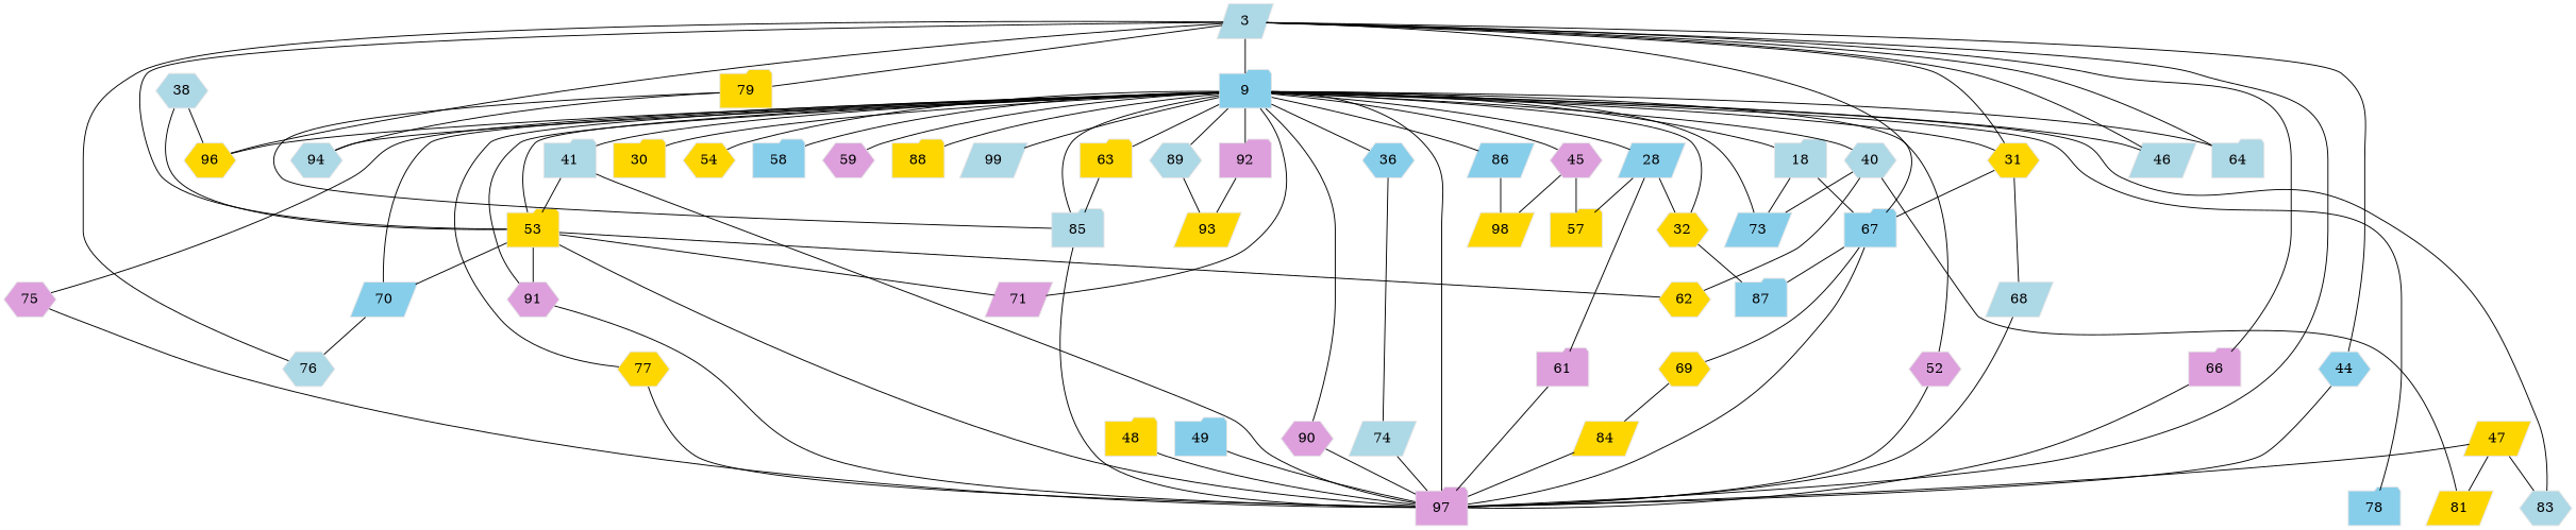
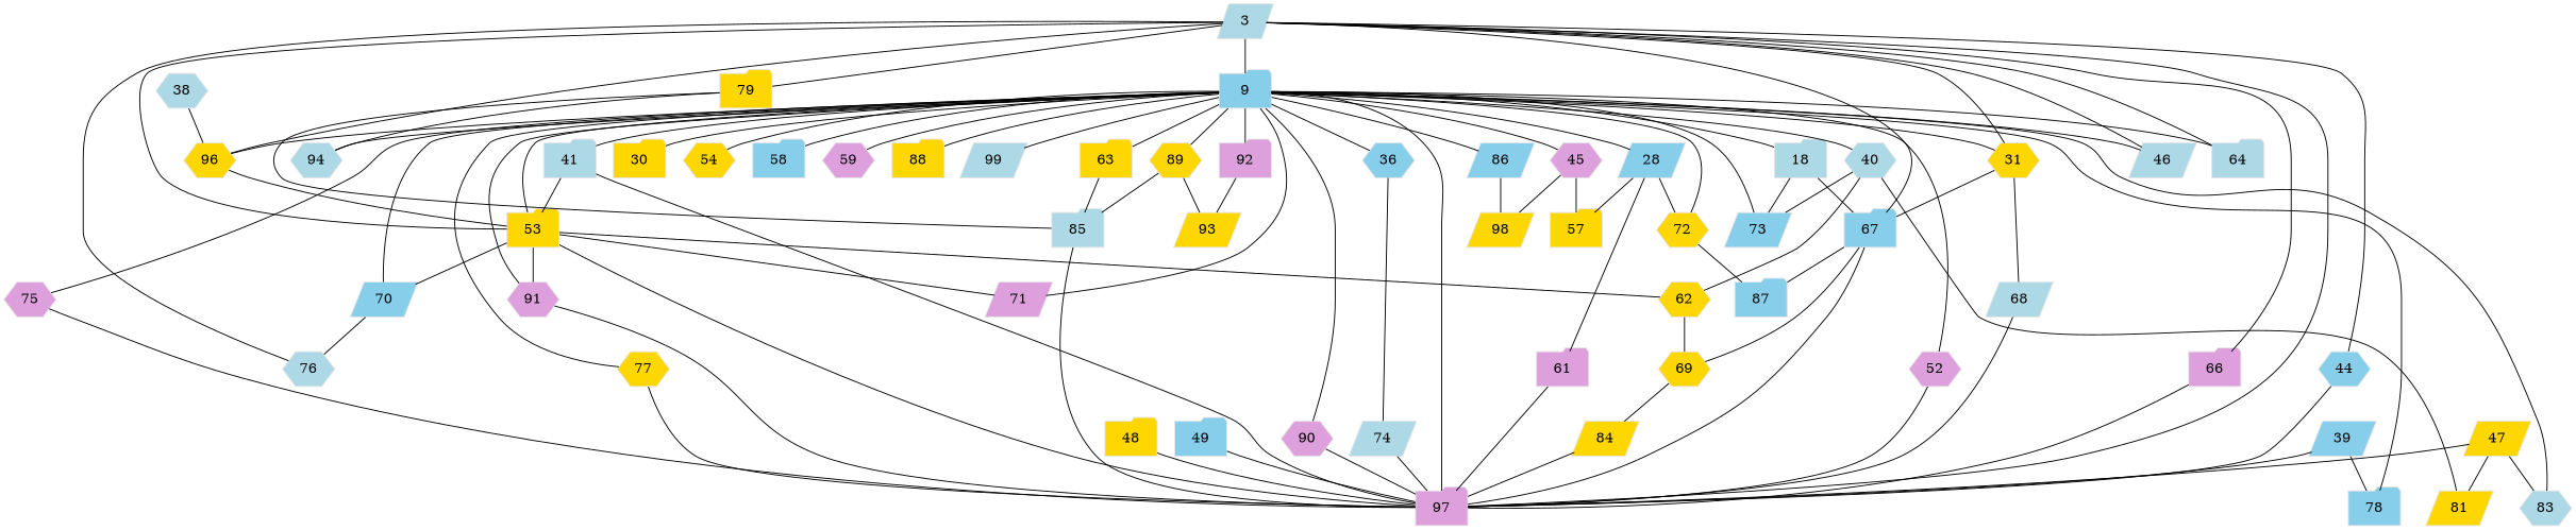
  graph {
    node [color=gray90 fillcolor=gold shape=folder style=filled]
    n1 [fillcolor=lightblue label=3 shape=parallelogram super="+6"]
    9 [fillcolor=skyblue super="+2+7"]
    31 [shape=hexagon super="+24"]
    44 [fillcolor=skyblue shape=hexagon]
    46 [fillcolor=lightblue shape=parallelogram]
    53 [super="+12+4"]
    64 [fillcolor=lightblue]
    66 [fillcolor=plum]
    67 [fillcolor=skyblue super="+51"]
    76 [fillcolor=lightblue shape=hexagon]
    79 [super="+34"]
    96 [shape=hexagon super="+95"]
    97 [fillcolor=plum super="+29+55+60"]
    18 [fillcolor=lightblue]
    28 [fillcolor=skyblue shape=parallelogram]
    30
    36 [fillcolor=skyblue shape=hexagon]
    40 [fillcolor=lightblue shape=hexagon]
    41 [fillcolor=lightblue super="+27"]
    45 [fillcolor=plum shape=hexagon]
    52 [fillcolor=plum shape=hexagon]
    54 [shape=hexagon]
    58 [fillcolor=skyblue]
    59 [fillcolor=plum shape=hexagon super="+50"]
    63 [super="+56"]
    70 [fillcolor=skyblue shape=parallelogram super="+43"]
    71 [fillcolor=plum shape=parallelogram super="+20"]
-   72 [shape=hexagon super="+21+26" label=32]
+   72 [shape=hexagon super="+21+26"]
    73 [fillcolor=skyblue shape=parallelogram super="+65"]
    75 [fillcolor=plum shape=hexagon]
    77 [shape=hexagon]
    78 [fillcolor=skyblue]
    83 [fillcolor=lightblue shape=hexagon]
    85 [fillcolor=lightblue super="+25"]
    86 [fillcolor=skyblue shape=parallelogram super="+19"]
    88
-   89 [fillcolor=lightblue shape=hexagon super="+82"]
+   89 [shape=hexagon super="+82"]
    90 [fillcolor=plum shape=hexagon]
    91 [fillcolor=plum shape=hexagon super="+32"]
    92 [fillcolor=plum]
    94 [fillcolor=lightblue shape=hexagon super="+80"]
    99 [fillcolor=lightblue shape=parallelogram]
    68 [fillcolor=lightblue shape=parallelogram]
    62 [shape=hexagon]
    69 [shape=hexagon]
    87 [fillcolor=skyblue]
    57
    61 [fillcolor=plum]
    74 [fillcolor=lightblue shape=parallelogram]
    81 [shape=parallelogram]
    98 [shape=parallelogram]
    93 [shape=parallelogram]
    38 [fillcolor=lightblue shape=hexagon]
+   39 [fillcolor=skyblue shape=parallelogram]
    47 [shape=parallelogram super="+35"]
    48
    49 [fillcolor=skyblue]
    84 [shape=parallelogram]
    n1 -- 9 [weight=8]
    n1 -- 31 [weight=2]
    n1 -- 44
    n1 -- 46
    n1 -- 53 [weight=5]
    n1 -- 64
    n1 -- 66
    n1 -- 67
    n1 -- 76
    n1 -- 79 [weight=2]
    n1 -- 96 [weight=2]
    n1 -- 97 [weight=4]
    9 -- 31 [weight=2]
    9 -- 46
    9 -- 53 [weight=9]
    9 -- 64
    9 -- 96 [weight=3]
    9 -- 97 [weight=15]
    9 -- 18 [weight=2]
    9 -- 28
    9 -- 30 [weight=2]
    9 -- 36 [weight=2]
    9 -- 40 [weight=2]
    9 -- 41
    9 -- 45 [weight=2]
    9 -- 52
    9 -- 54 [weight=2]
    9 -- 58 [weight=2]
    9 -- 59 [weight=4]
    9 -- 63 [weight=2]
    9 -- 70 [weight=2]
    9 -- 71 [weight=2]
    9 -- 72 [weight=4]
    9 -- 73
    9 -- 75
    9 -- 77
    9 -- 78
    9 -- 83
-   9 -- 85
+   89 -- 85
    9 -- 86
    9 -- 88 [weight=2]
    9 -- 89 [weight=3]
    9 -- 90
    9 -- 91
    9 -- 92 [weight=2]
    9 -- 94 [weight=2]
    9 -- 99 [weight=2]
    31 -- 67
    31 -- 68
    44 -- 97
    53 -- 97 [weight=5]
    53 -- 70
    53 -- 71
    53 -- 91
    53 -- 62
    66 -- 97
    67 -- 97
    67 -- 69
    67 -- 87
    79 -- 85
    79 -- 94
    18 -- 67
    18 -- 73
    28 -- 72
    28 -- 57
    28 -- 61
    36 -- 74
    40 -- 73
    40 -- 62
    40 -- 81
    41 -- 53
    41 -- 97
    45 -- 57
    45 -- 98
    52 -- 97
    63 -- 85
    70 -- 76
    72 -- 87
    75 -- 97
    77 -- 97
    85 -- 97 [weight=2]
    86 -- 98
    89 -- 93
    90 -- 97
    91 -- 97
    92 -- 93
    68 -- 97
+   62 -- 69
    69 -- 84
    61 -- 97
    74 -- 97
-   38 -- 53
+   96 -- 53
    38 -- 96
+   39 -- 97 [weight=2]
+   39 -- 78
    47 -- 97 [weight=3]
    47 -- 83
    47 -- 81
    48 -- 97
    49 -- 97
    84 -- 97
  }
